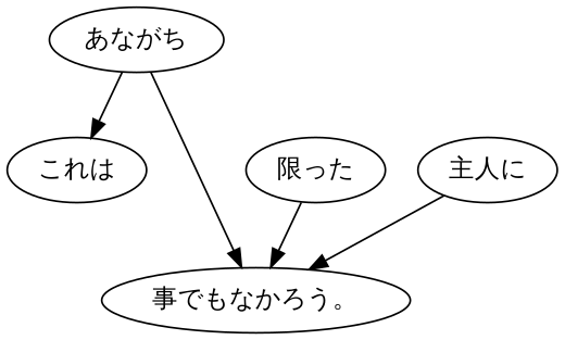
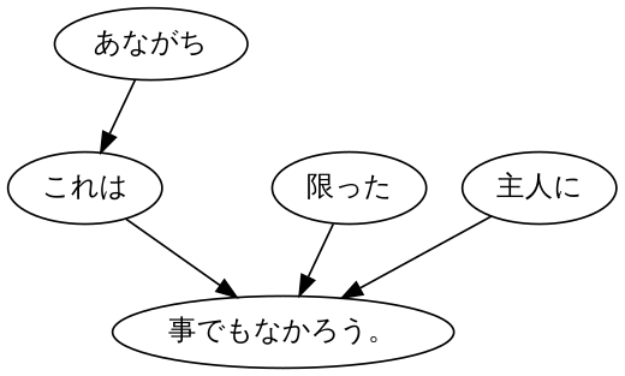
  digraph {
    n1 [label="これは"]
    n2 [label="事でもなかろう。"]
    n3 [label="あながち"]
    n4 [label="限った"]
    n5 [label="主人に"]
-   n3 -> n2
+   n1 -> n2
    n3 -> n1
    n4 -> n2
    n5 -> n2
  }
